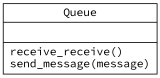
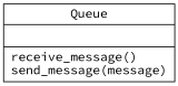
  digraph {
    rankdir=BT
    fontname="Source Code Pro"
-   n1 [color=black fontcolor=black label="{Queue|\l|receive_receive()\lsend_message(message)\l}" shape=record style=solid fontname="Source Code Pro"]
+   n1 [color=black fontcolor=black label="{Queue|\l|receive_message()\lsend_message(message)\l}" shape=record style=solid fontname="Source Code Pro"]
  }
